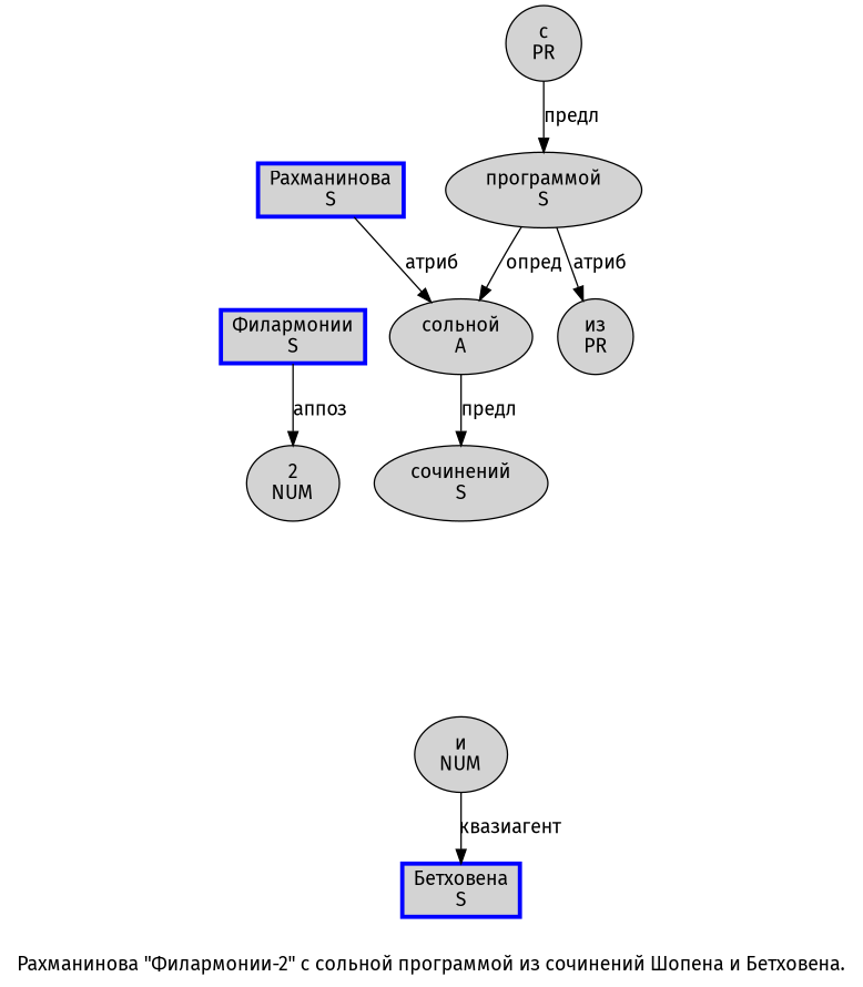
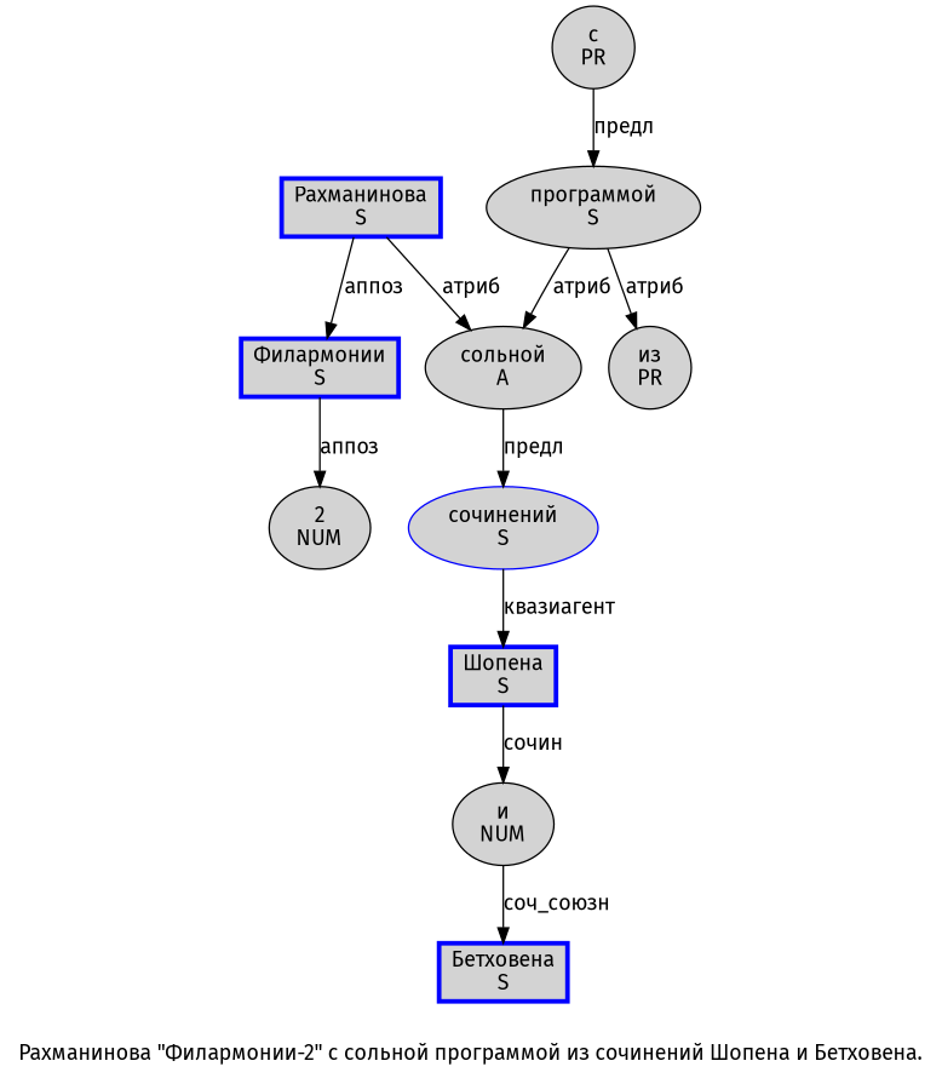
  digraph {
    fontname="Fira Sans"
    label="Рахманинова \"Филармонии-2\" с сольной программой из сочинений Шопена и Бетховена."
    node [fillcolor=lightgray fontname="Fira Sans" penwidth=1 shape=ellipse style=filled]
    edge [fontname="Fira Sans"]
    n1 [color=blue label="Рахманинова\nS" penwidth=3 shape=box]
    n2 [color=blue label="Филармонии\nS" penwidth=3 shape=box]
    n3 [label="сольной\nA"]
    n4 [label="2\nNUM"]
    n5 [label="с\nPR"]
    n6 [label="программой\nS"]
    n7 [label="из\nPR"]
-   n8 [label="сочинений\nS"]
+   n8 [label="сочинений\nS" color=blue]
+   n9 [color=blue label="Шопена\nS" penwidth=3 shape=box]
    n10 [label="и\nNUM"]
    n11 [color=blue label="Бетховена\nS" penwidth=3 shape=box]
+   n1 -> n2 [label="аппоз"]
    n1 -> n3 [label="атриб"]
    n2 -> n4 [label="аппоз"]
    n3 -> n8 [label="предл"]
    n5 -> n6 [label="предл"]
-   n6 -> n3 [label="опред"]
+   n6 -> n3 [label="атриб"]
    n6 -> n7 [label="атриб"]
-   n10 -> n11 [label="квазиагент"]
+   n8 -> n9 [label="квазиагент"]
+   n9 -> n10 [label="сочин"]
+   n10 -> n11 [label="соч_союзн"]
  }
